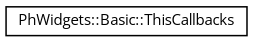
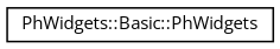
  digraph {
    rankdir=TB
    fontname="Open Sans"
-   n1 [color=black fillcolor=white fontname="Open Sans" fontsize=10 height=0.2 label="PhWidgets::Basic::ThisCallbacks" shape=record style=filled width=0.4]
+   n1 [color=black fillcolor=white fontname="Open Sans" fontsize=10 height=0.2 label="PhWidgets::Basic::PhWidgets" shape=record style=filled width=0.4]
  }
